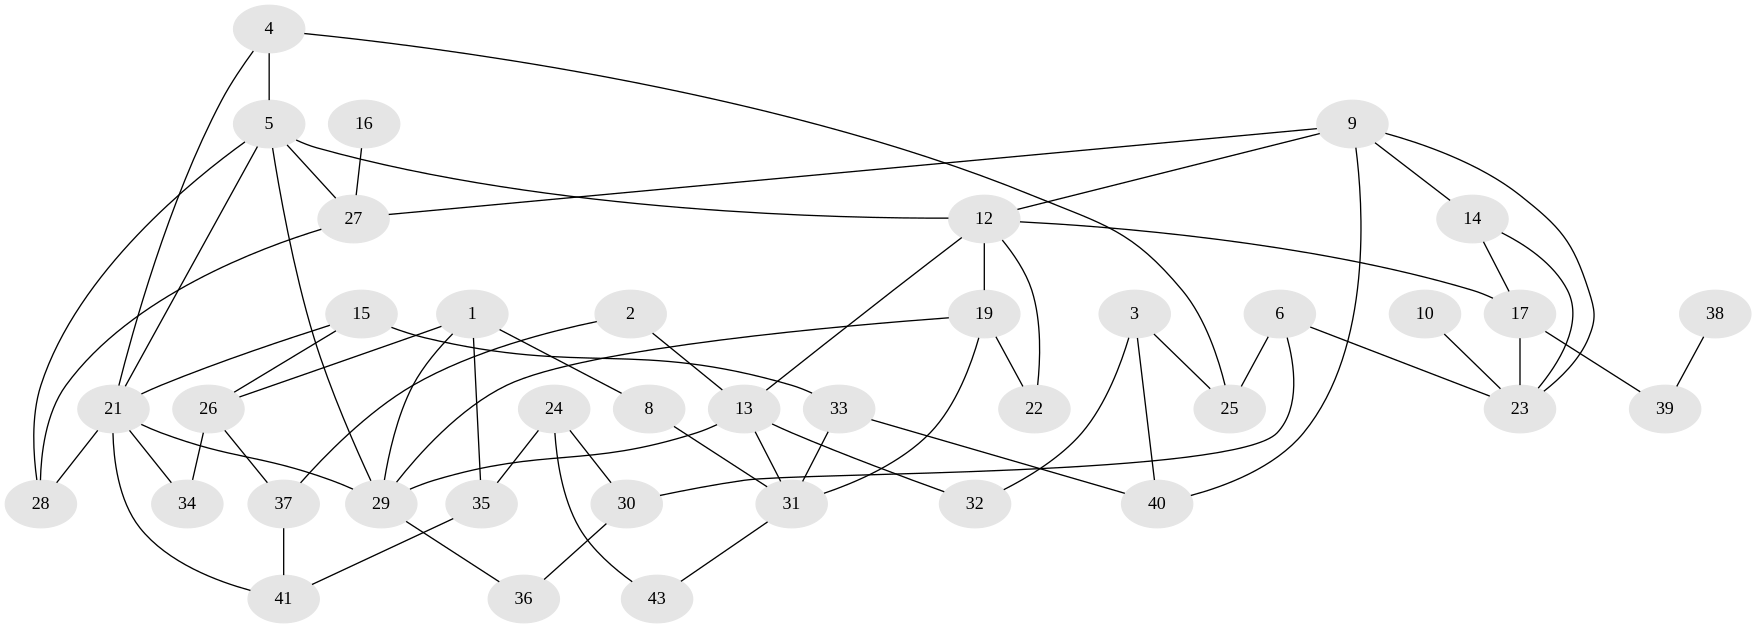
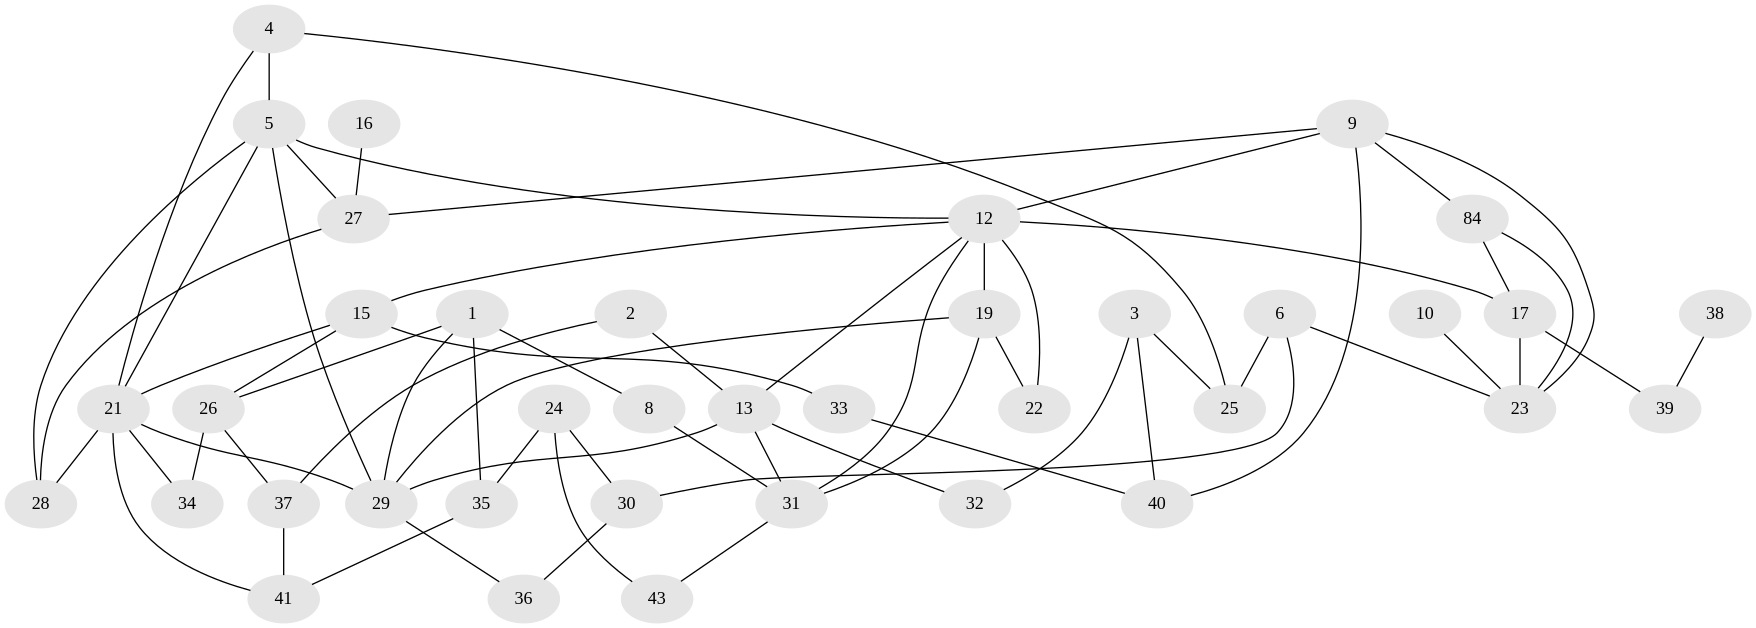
  graph {
    fontname="Liberation Serif"
    node [color=gray90 fontname="Liberation Serif" style=filled]
    edge [fontname="Liberation Serif" weight=1.0]
    1
    8
    26
    29
    35
    31
    37
    34
    36
    41
    2
    13
    32
    3
    25
    40
    4
    5
    21
    12
    27
    28
    17
    22
    15
    19
    6
    23
    30
    43
    9
-   14
+   14 [label=84]
    39
    10
    33
    16
    24
    38
    1 -- 8
    1 -- 26
    1 -- 29
    1 -- 35
    8 -- 31
    26 -- 37
    26 -- 34
    29 -- 36
    35 -- 41
    31 -- 43
    37 -- 41
    2 -- 37
    2 -- 13
    13 -- 29
    13 -- 31
    13 -- 32
    3 -- 32
    3 -- 25
    3 -- 40
    4 -- 25 [weight=2.0]
    4 -- 5
    4 -- 21 [weight=2.0]
    5 -- 29
    5 -- 21
    5 -- 12
    5 -- 27
    5 -- 28
    21 -- 29
    21 -- 34
    21 -- 41
    21 -- 28
-   33 -- 31
+   12 -- 31
    12 -- 13
    12 -- 17
    12 -- 22
+   12 -- 15
    12 -- 19
    27 -- 28 [weight=2.0]
    17 -- 23
    17 -- 39
    15 -- 26
    15 -- 21
    15 -- 33
    19 -- 29
    19 -- 31
    19 -- 22
    6 -- 25
    6 -- 23
    6 -- 30
    30 -- 36
    9 -- 40
    9 -- 12 [weight=2.0]
    9 -- 27
    9 -- 23
    9 -- 14 [weight=2.0]
    14 -- 17
    14 -- 23
    10 -- 23
    33 -- 40
    16 -- 27
    24 -- 35
    24 -- 30
    24 -- 43
    38 -- 39
  }
